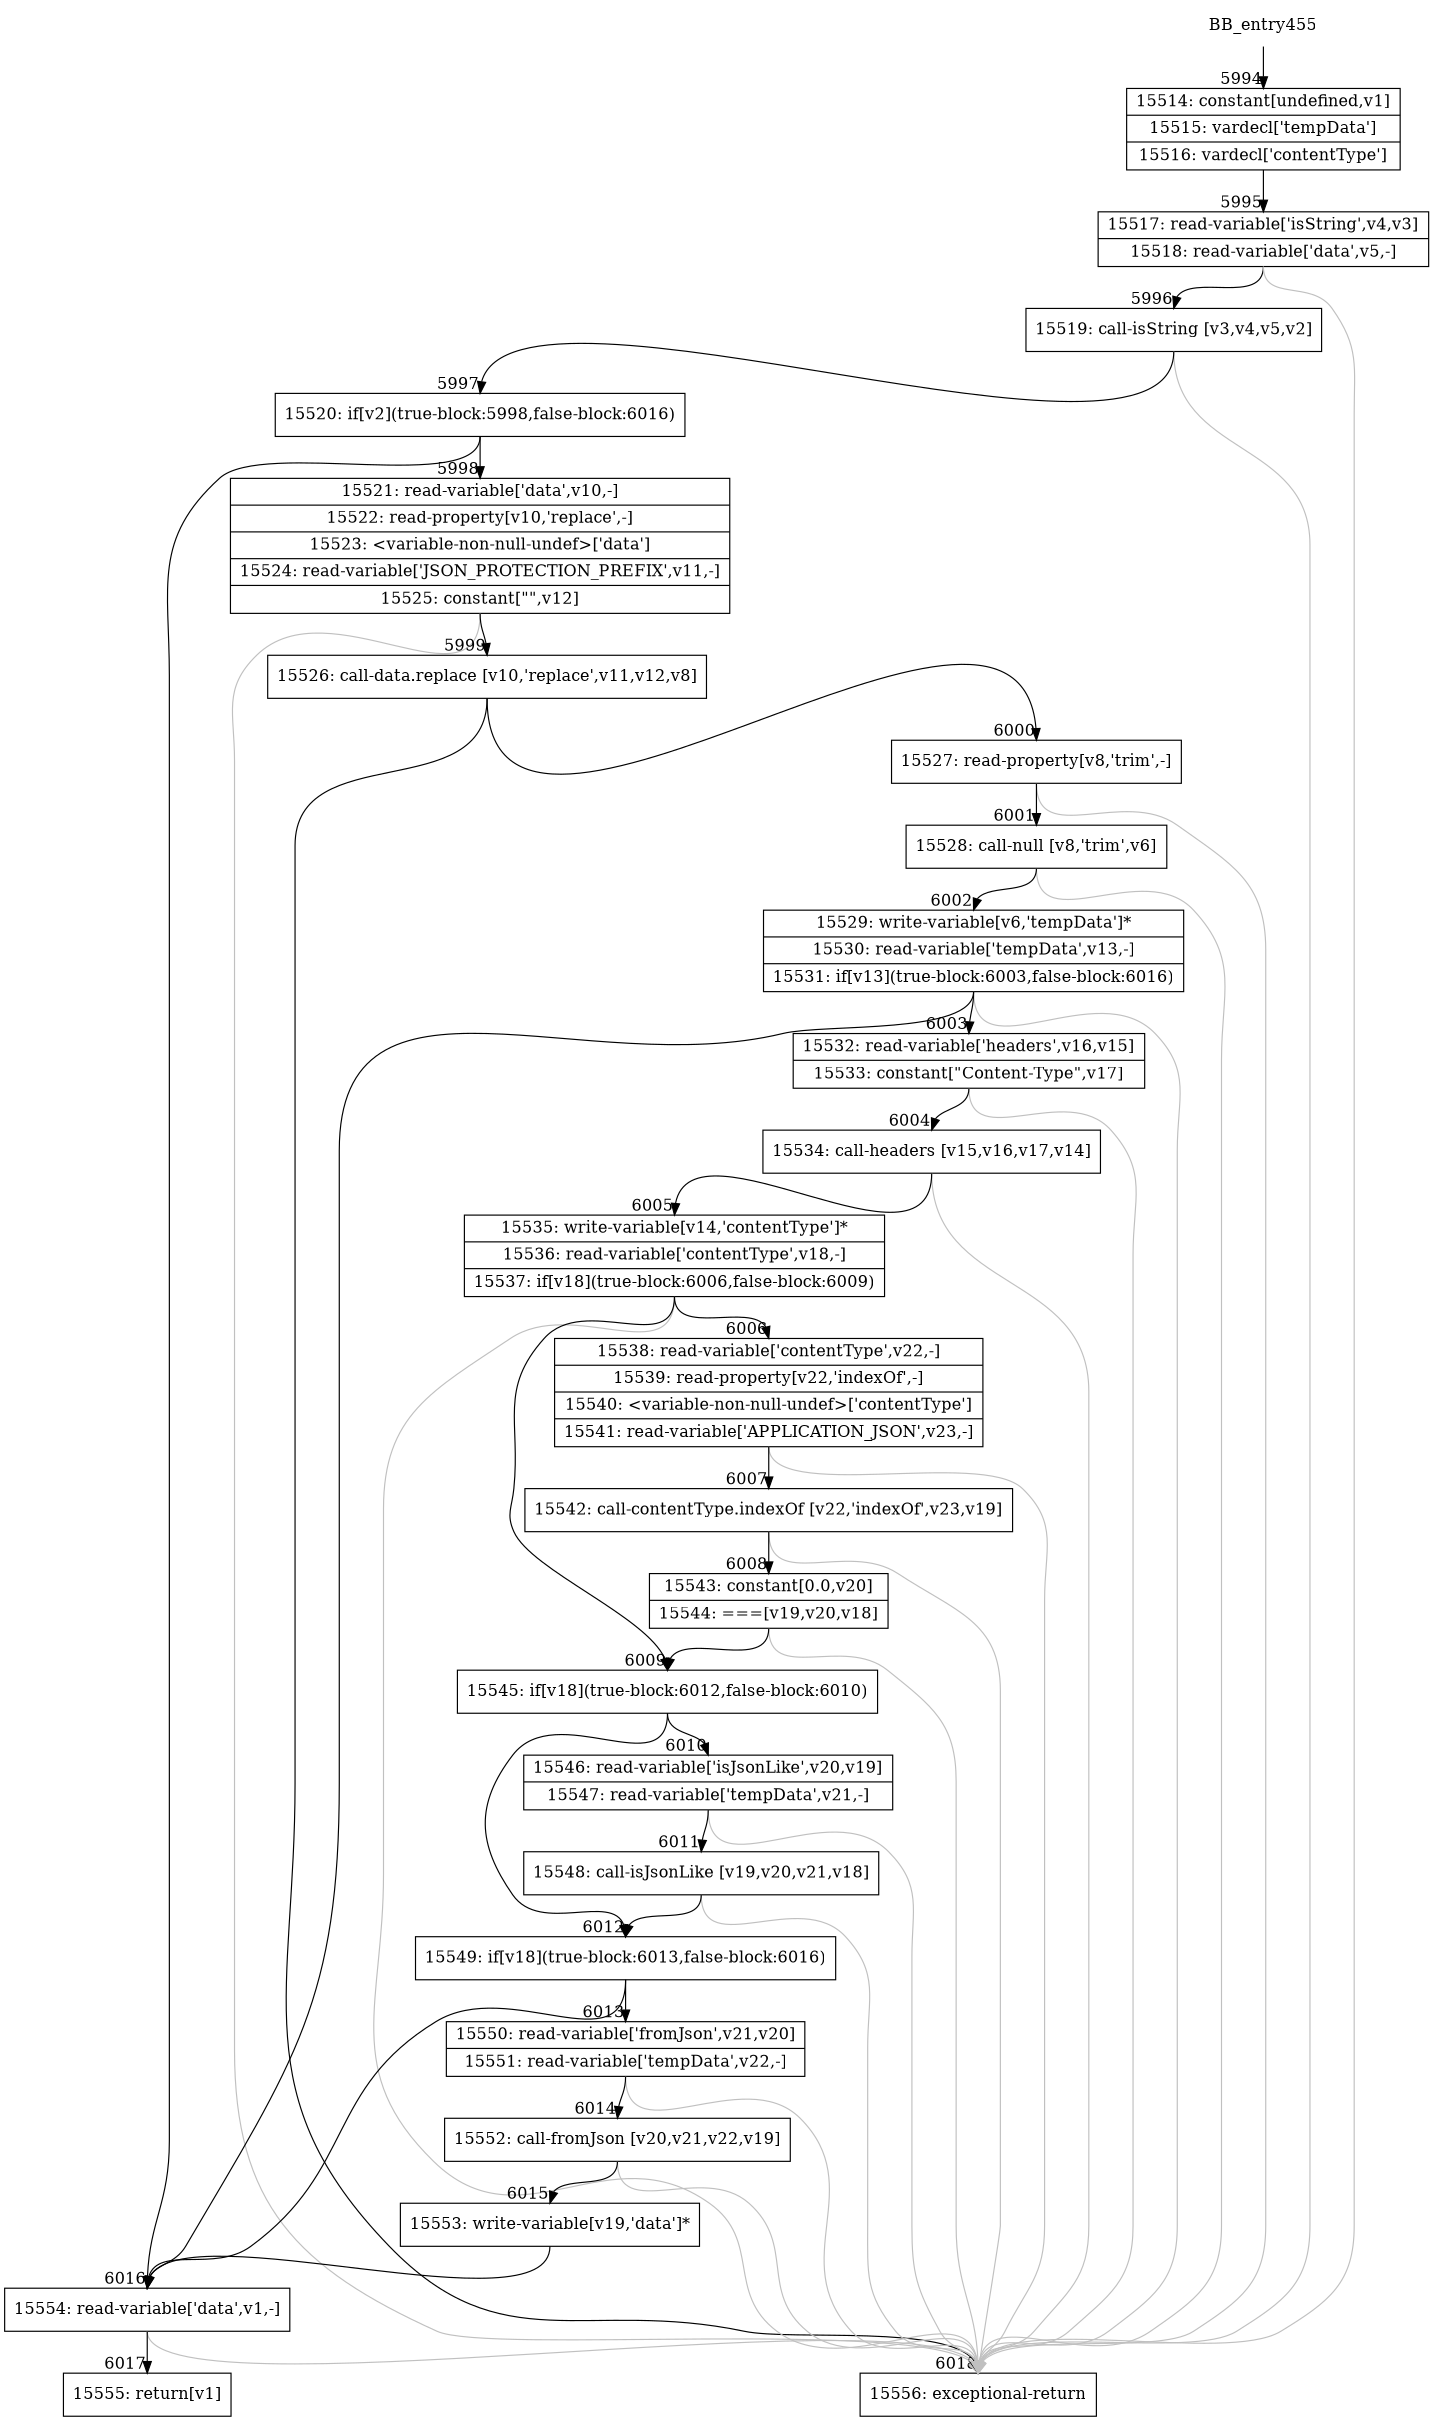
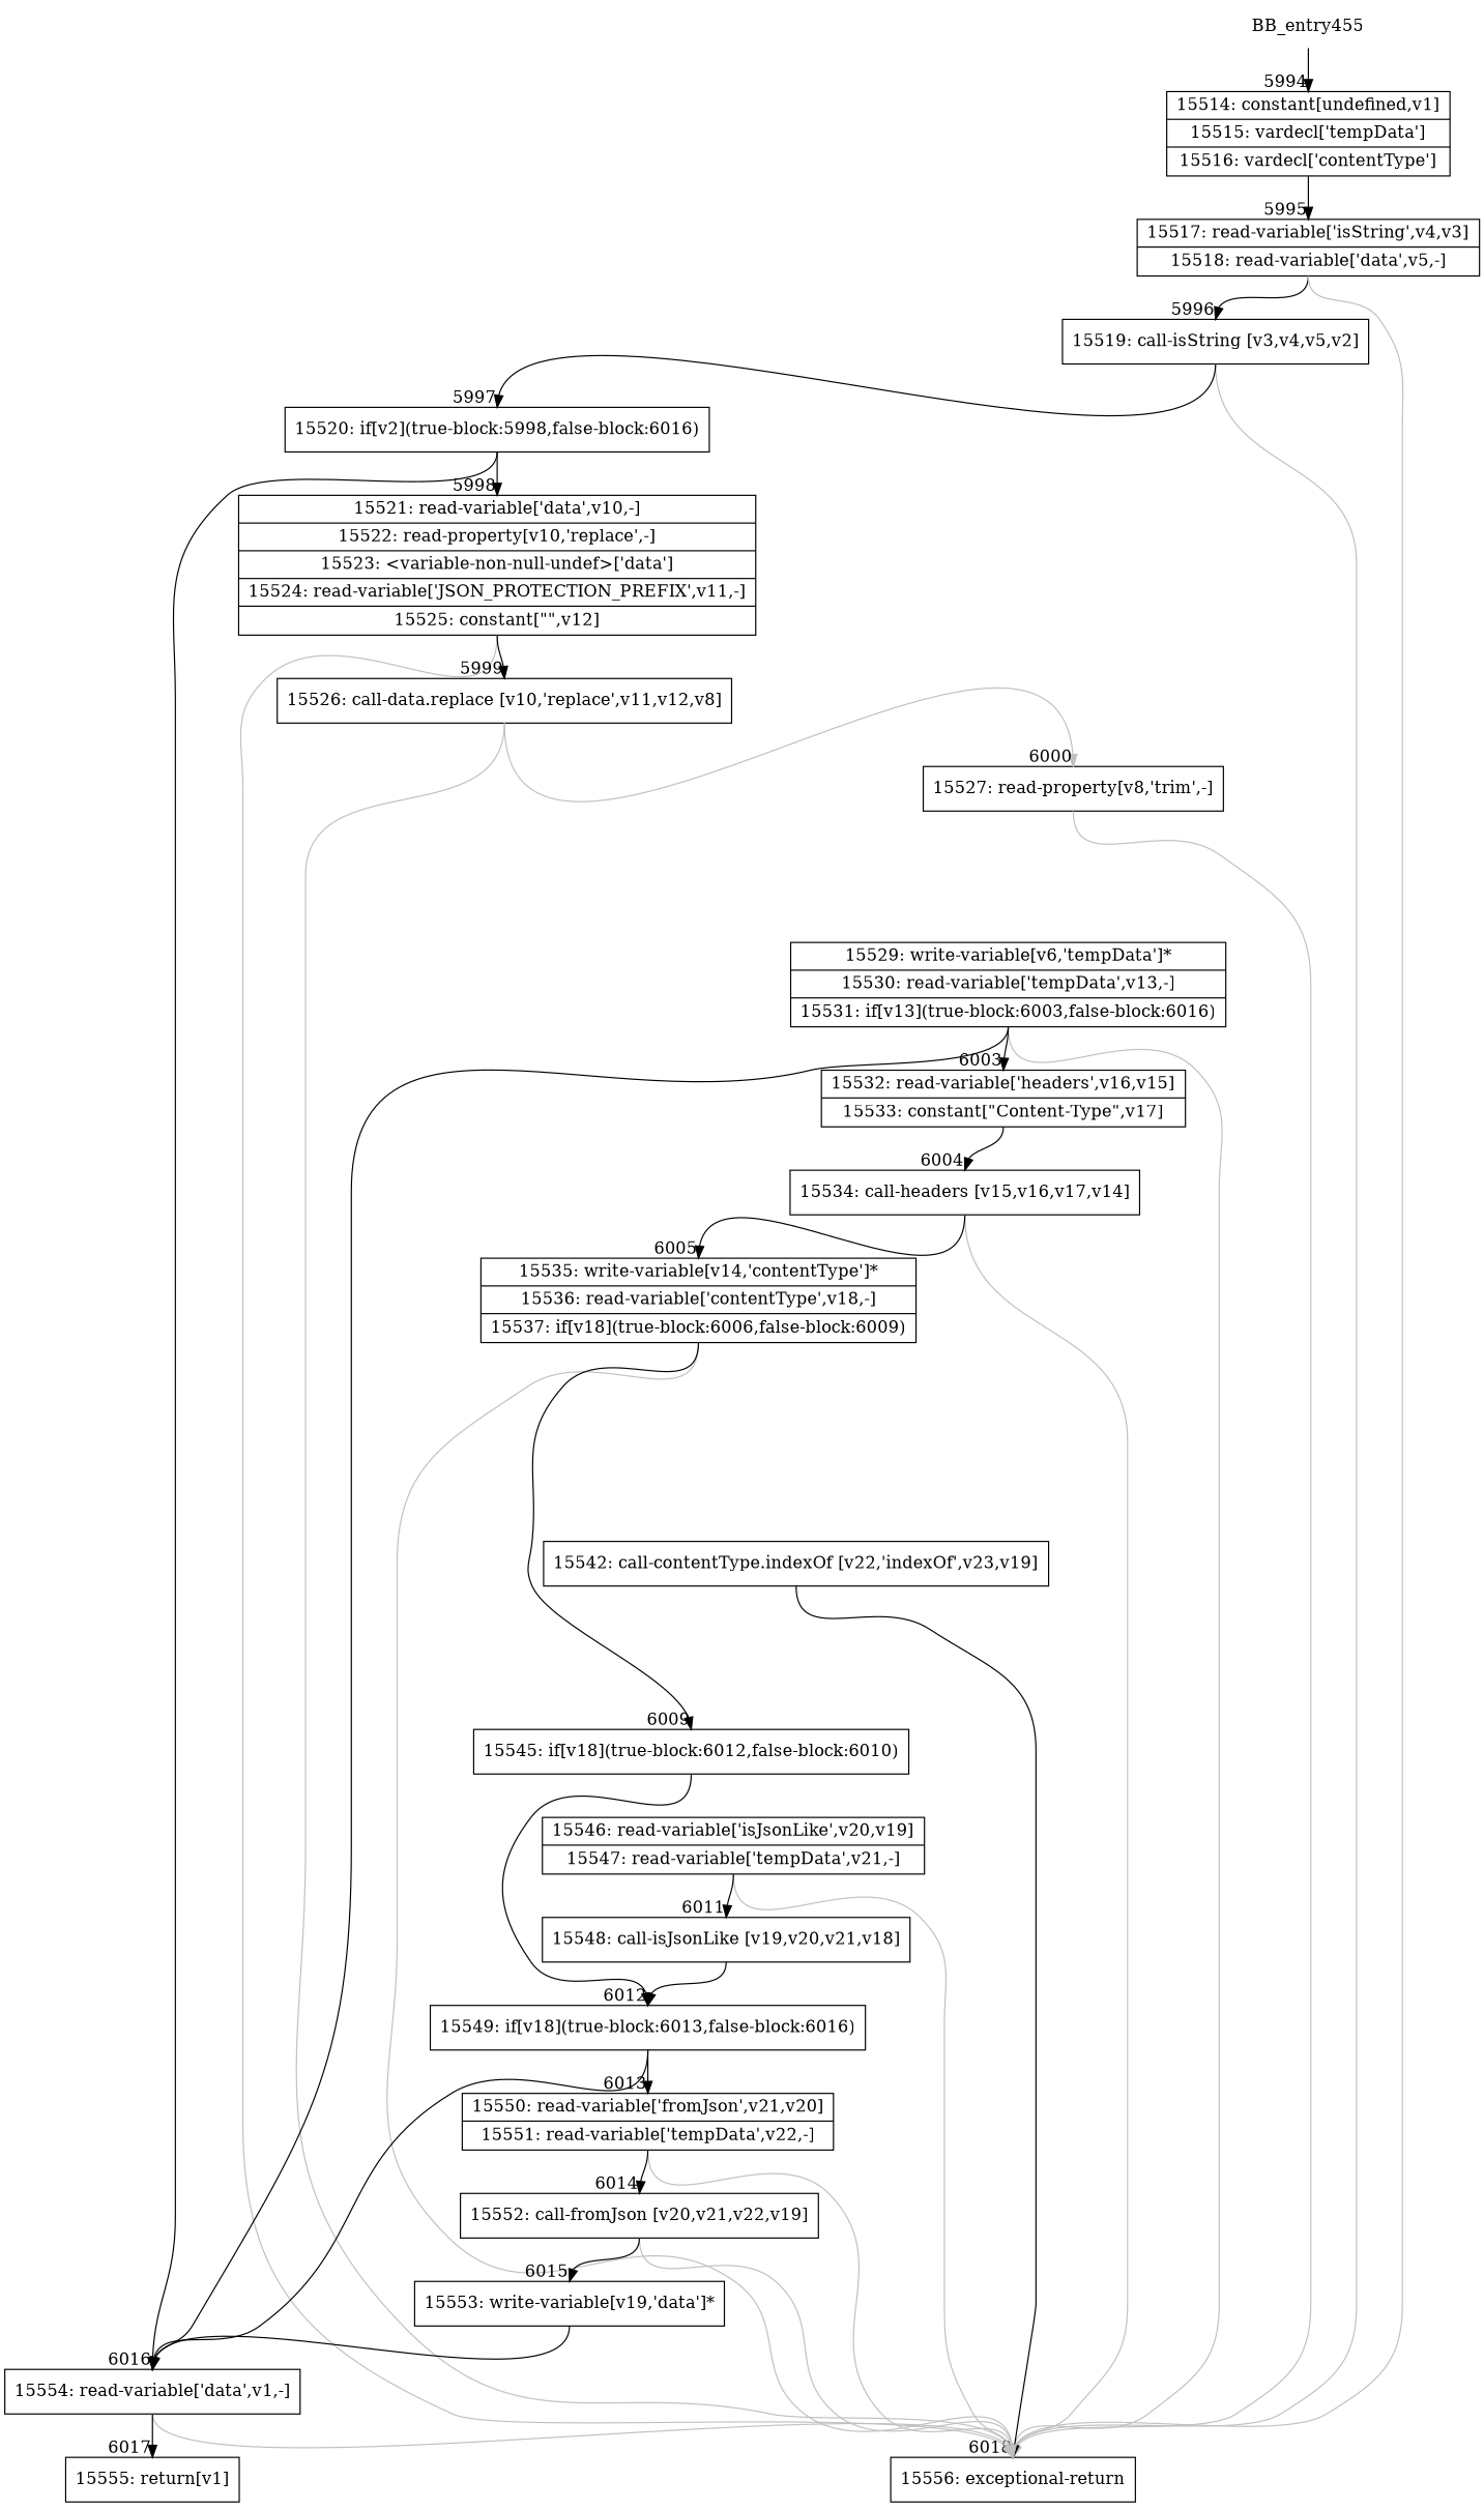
  digraph {
    rankdir=TD
    node [shape=record]
    edge [headport=n tailport=s]
    n1 [label=BB_entry455 shape=none]
    n2 [label="{15514: constant[undefined,v1]|15515: vardecl['tempData']|15516: vardecl['contentType']}"]
    n3 [label="{15517: read-variable['isString',v4,v3]|15518: read-variable['data',v5,-]}"]
    n4 [label="{15519: call-isString [v3,v4,v5,v2]}"]
    n5 [label="{15556: exceptional-return}"]
    n6 [label="{15520: if[v2](true-block:5998,false-block:6016)}"]
    n7 [label="{15521: read-variable['data',v10,-]|15522: read-property[v10,'replace',-]|15523: \<variable-non-null-undef\>['data']|15524: read-variable['JSON_PROTECTION_PREFIX',v11,-]|15525: constant[\"\",v12]}"]
    n8 [label="{15554: read-variable['data',v1,-]}"]
    n9 [label="{15526: call-data.replace [v10,'replace',v11,v12,v8]}"]
    n10 [label="{15555: return[v1]}"]
    n11 [label="{15527: read-property[v8,'trim',-]}"]
-   n12 [label="{15528: call-null [v8,'trim',v6]}"]
    n13 [label="{15529: write-variable[v6,'tempData']*|15530: read-variable['tempData',v13,-]|15531: if[v13](true-block:6003,false-block:6016)}"]
    n14 [label="{15532: read-variable['headers',v16,v15]|15533: constant[\"Content-Type\",v17]}"]
    n15 [label="{15534: call-headers [v15,v16,v17,v14]}"]
    n16 [label="{15535: write-variable[v14,'contentType']*|15536: read-variable['contentType',v18,-]|15537: if[v18](true-block:6006,false-block:6009)}"]
    n17 [label="{15545: if[v18](true-block:6012,false-block:6010)}"]
-   n18 [label="{15538: read-variable['contentType',v22,-]|15539: read-property[v22,'indexOf',-]|15540: \<variable-non-null-undef\>['contentType']|15541: read-variable['APPLICATION_JSON',v23,-]}"]
    n19 [label="{15549: if[v18](true-block:6013,false-block:6016)}"]
    n20 [label="{15546: read-variable['isJsonLike',v20,v19]|15547: read-variable['tempData',v21,-]}"]
    n21 [label="{15542: call-contentType.indexOf [v22,'indexOf',v23,v19]}"]
    n22 [label="{15550: read-variable['fromJson',v21,v20]|15551: read-variable['tempData',v22,-]}"]
    n23 [label="{15548: call-isJsonLike [v19,v20,v21,v18]}"]
-   n24 [label="{15543: constant[0.0,v20]|15544: ===[v19,v20,v18]}"]
    n25 [label="{15552: call-fromJson [v20,v21,v22,v19]}"]
    n26 [label="{15553: write-variable[v19,'data']*}"]
    n1 -> n2 [headlabel="    5994"]
    n2 -> n3 [headlabel="      5995"]
    n3 -> n4 [headlabel="      5996"]
    n3 -> n5 [color=gray headlabel="      6018"]
    n4 -> n5 [color=gray]
    n4 -> n6 [headlabel="      5997"]
    n6 -> n7 [headlabel="      5998"]
    n6 -> n8 [headlabel="      6016"]
    n7 -> n5 [color=gray]
    n7 -> n9 [headlabel="      5999"]
    n8 -> n5 [color=gray]
    n8 -> n10 [headlabel="      6017"]
-   n9 -> n5 [color=black]
-   n9 -> n11 [headlabel="      6000"]
+   n9 -> n5 [color=gray]
+   n9 -> n11 [headlabel="      6000" color=gray]
    n11 -> n5 [color=gray]
-   n11 -> n12 [headlabel="      6001"]
-   n12 -> n5 [color=gray]
-   n12 -> n13 [headlabel="      6002"]
    n13 -> n5 [color=gray]
    n13 -> n8
    n13 -> n14 [headlabel="      6003"]
-   n14 -> n5 [color=gray]
    n14 -> n15 [headlabel="      6004"]
    n15 -> n5 [color=gray]
    n15 -> n16 [headlabel="      6005"]
    n16 -> n5 [color=gray]
    n16 -> n17 [headlabel="      6009"]
-   n16 -> n18 [headlabel="      6006"]
    n17 -> n19 [headlabel="      6012"]
-   n17 -> n20 [headlabel="      6010"]
-   n18 -> n5 [color=gray]
-   n18 -> n21 [headlabel="      6007"]
    n19 -> n8
    n19 -> n22 [headlabel="      6013"]
    n20 -> n5 [color=gray]
    n20 -> n23 [headlabel="      6011"]
-   n21 -> n5 [color=gray]
-   n21 -> n24 [headlabel="      6008"]
+   n21 -> n5 [color=black]
    n22 -> n5 [color=gray]
    n22 -> n25 [headlabel="      6014"]
-   n23 -> n5 [color=gray]
    n23 -> n19
-   n24 -> n5 [color=gray]
-   n24 -> n17
    n25 -> n5 [color=gray]
    n25 -> n26 [headlabel="      6015"]
    n26 -> n8
  }
